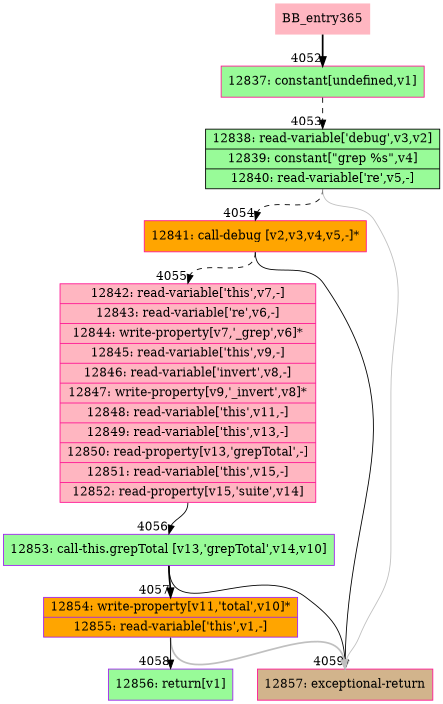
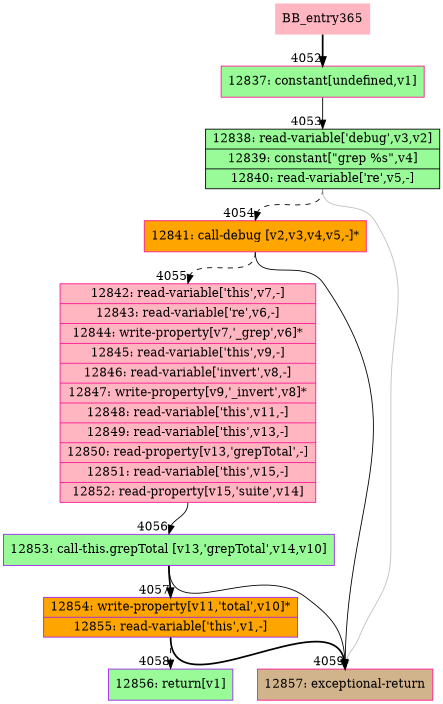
  digraph {
    rankdir=TD
    node [color=deeppink fillcolor=palegreen shape=record style=filled]
    edge [headport=n style=solid tailport=s]
    BB_entry365 [color=black fillcolor=lightpink shape=none]
    n2 [label="{12837: constant[undefined,v1]}"]
    n3 [color=black label="{12838: read-variable['debug',v3,v2]|12839: constant[\"grep %s\",v4]|12840: read-variable['re',v5,-]}"]
    n4 [fillcolor=orange label="{12841: call-debug [v2,v3,v4,v5,-]*}"]
    n5 [fillcolor=tan label="{12857: exceptional-return}"]
    n6 [fillcolor=lightpink label="{12842: read-variable['this',v7,-]|12843: read-variable['re',v6,-]|12844: write-property[v7,'_grep',v6]*|12845: read-variable['this',v9,-]|12846: read-variable['invert',v8,-]|12847: write-property[v9,'_invert',v8]*|12848: read-variable['this',v11,-]|12849: read-variable['this',v13,-]|12850: read-property[v13,'grepTotal',-]|12851: read-variable['this',v15,-]|12852: read-property[v15,'suite',v14]}"]
    n7 [color=purple label="{12853: call-this.grepTotal [v13,'grepTotal',v14,v10]}"]
    n8 [color=purple fillcolor=orange label="{12854: write-property[v11,'total',v10]*|12855: read-variable['this',v1,-]}"]
    n9 [color=purple label="{12856: return[v1]}"]
    BB_entry365 -> n2 [headlabel="    4052" style=bold]
-   n2 -> n3 [headlabel="      4053" style=dashed]
+   n2 -> n3 [headlabel="      4053"]
    n3 -> n4 [headlabel="      4054" style=dashed]
    n3 -> n5 [color=gray headlabel="      4059"]
    n4 -> n5 [color=black]
    n4 -> n6 [headlabel="      4055" style=dashed]
    n6 -> n7 [headlabel="      4056"]
    n7 -> n5 [color=black]
    n7 -> n8 [headlabel="      4057" style=bold]
-   n8 -> n5 [color=gray style=bold]
-   n8 -> n9 [headlabel="      4058"]
+   n8 -> n5 [color=black style=bold]
+   n8 -> n9 [headlabel="      4058" style=dashed]
  }
